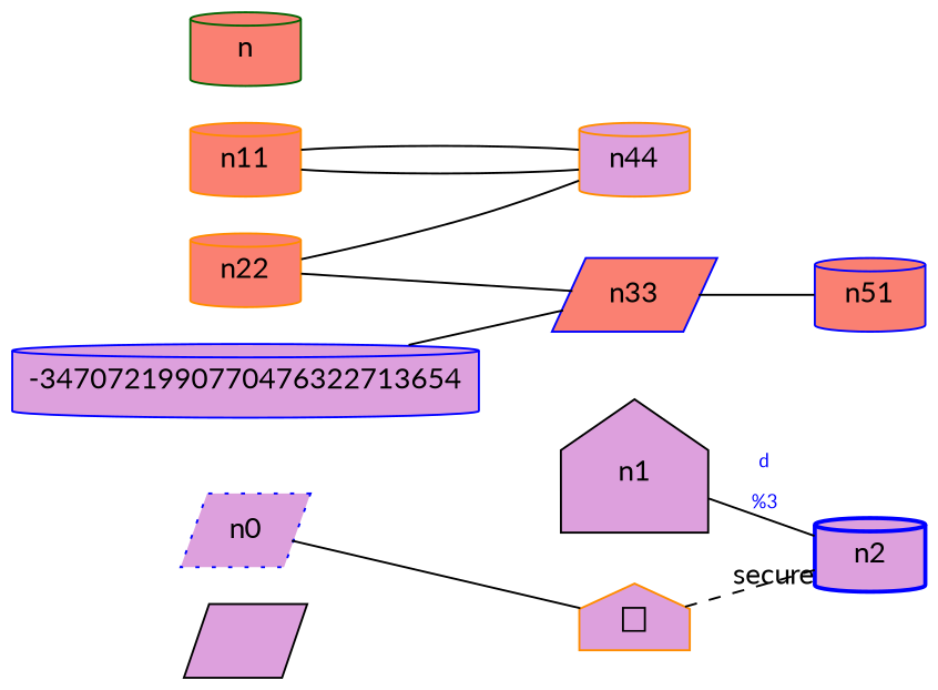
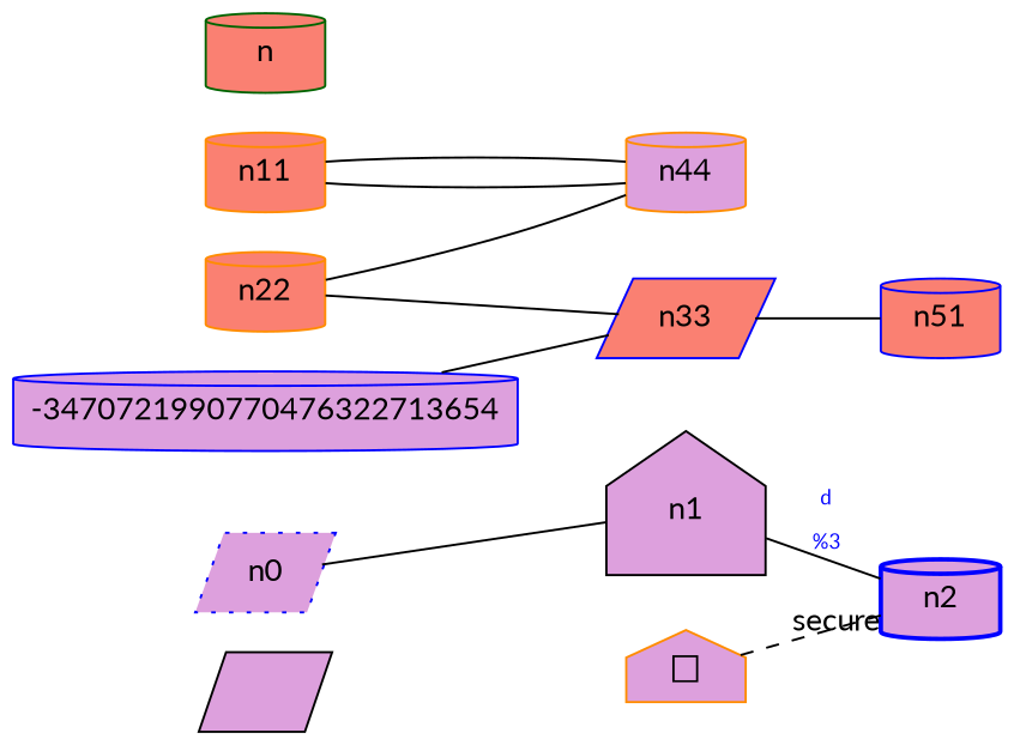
  graph {
    fontcolor=blue
    fontname=Lato
    rankdir=LR
    node [color=blue fillcolor=plum fontname=Lato shape=cylinder style=filled]
    edge [fontname=Lato]
    "󠁤" [color=black shape=parallelogram]
    n0 [shape=parallelogram style="dotted,filled"]
    n1 [color=black height=1 shape=house width=1]
    n2 [style="bold,filled" xlabel=secure]
    "𐀀" [color=darkorange shape=house]
    n11 [color=darkorange fillcolor=salmon]
    n44 [color=darkorange]
    n [color=darkgreen fillcolor=salmon]
    n33 [fillcolor=salmon shape=parallelogram]
    -3470721990770476322713654
    n51 [fillcolor=salmon]
    n22 [color=darkorange fillcolor=salmon]
-   n0 -- "𐀀"
+   n0 -- n1
    n1 -- n2 [fontcolor=blue fontsize=9 label="d\n\l\G"]
    "𐀀" -- n2 [style=dashed]
    n11 -- n44
    n11 -- n44
    n33 -- n51
    -3470721990770476322713654 -- n33
    n22 -- n44
    n22 -- n33
  }
